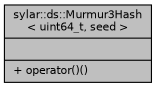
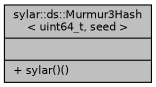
  digraph {
-   n1 [color=black fillcolor=grey75 fontcolor=black fontname=Helvetica fontsize=10 height=0.2 label="{sylar::ds::Murmur3Hash\l\< uint64_t, seed \>\n||+ operator()()\l}" shape=record style=filled width=0.4]
+   n1 [color=black fillcolor=grey75 fontcolor=black fontname=Helvetica fontsize=10 height=0.2 label="{sylar::ds::Murmur3Hash\l\< uint64_t, seed \>\n||+ sylar()()\l}" shape=record style=filled width=0.4]
  }
